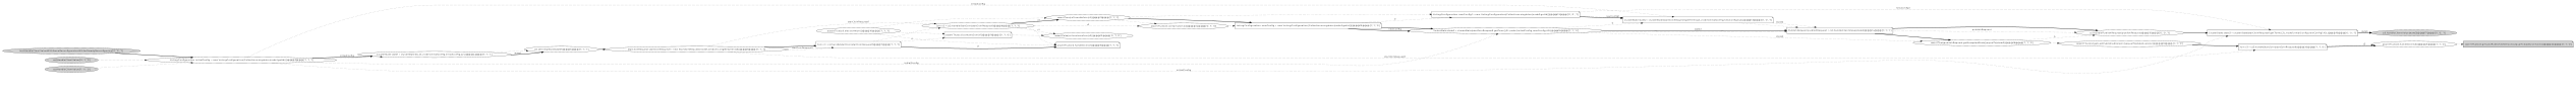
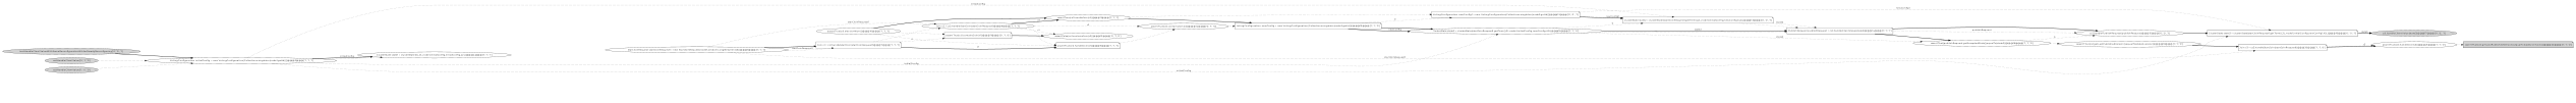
  digraph {
    fontname=Montserrat
    rankdir=LR
    node [fillcolor=white fontname=Montserrat shape=ellipse style=filled]
    edge [fontname=Montserrat style=dotted]
    n1 [fillcolor=lightgray label="testHandleClientValueWithSameReconfigurationWhileAlreadyReconfiguring['0', '0', '1']"]
    n2 [label="VotingConfiguration initialConfig = new VotingConfiguration(Collections.singleton(node1.getId()))@@@3@@@['1', '1', '1']"]
    n3 [label="ClusterState state2 = clusterState(startJoinRequest1.getTerm(),2L,node1,initialConfig,newConfig1,42L)@@@13@@@['0', '0', '1']" shape=note]
    n4 [label="ClusterState state1 = clusterState(0L,0L,node1,initialConfig,initialConfig,42L)@@@4@@@['1', '1', '1']"]
    n5 [label="ClusterState state3 = clusterState(startJoinRequest1.getTerm(),3L,node1,initialConfig,newConfig1,42L)@@@16@@@['0', '0', '1']" shape=note]
    n6 [label="ClusterState state2 = clusterState(startJoinRequest1.getTerm(),2L,node1,initialConfig,newConfig,42L)@@@16@@@['1', '1', '0']"]
    n7 [label="PublishRequest publishRequest = cs1.handleClientValue(state2)@@@14@@@['1', '1', '1']" shape=note]
    n8 [label="cs1.handlePublishRequest(publishRequest)@@@15@@@['0', '0', '1']"]
    n9 [label="assertThat(publishRequest.getAcceptedState(),equalTo(state2))@@@18@@@['1', '1', '0']"]
-   n10 [label="cs1.setInitialState(state1)@@@5@@@['1', '1', '1']"]
    n11 [label="StartJoinRequest startJoinRequest1 = new StartJoinRequest(node1,randomLongBetween(1,5))@@@6@@@['1', '1', '1']"]
    n12 [fillcolor=lightgray label="cs1.handleClientValue(state3)@@@17@@@['0', '0', '1']"]
    n13 [label="assertThat(cs1.getLastPublishedVersion(),equalTo(state2.version()))@@@19@@@['1', '1', '0']"]
    n14 [label="Join v3 = cs3.handleStartJoin(startJoinRequest1)@@@20@@@['1', '1', '0']" shape=note]
    n15 [label="assertTrue(cs1.handleJoin(v3))@@@21@@@['1', '1', '0']"]
    n16 [label="Join v2 = cs2.handleStartJoin(startJoinRequest1)@@@8@@@['1', '1', '1']"]
    n17 [label="assertTrue(cs1.handleJoin(v1))@@@9@@@['1', '1', '1']" shape=note]
    n18 [label="assertTrue(cs1.containsJoin(v2))@@@14@@@['0', '1', '0']"]
    n19 [label="assertFalse(cs1.containsJoin(v2))@@@12@@@['0', '1', '0']"]
    n20 [label="assertTrue(cs1.handleJoin(v2))@@@11@@@['1', '1', '1']"]
    n21 [label="VotingConfiguration newConfig = new VotingConfiguration(Collections.singleton(node2.getId()))@@@15@@@['1', '1', '0']" shape=note]
    n22 [label="VotingConfiguration newConfig1 = new VotingConfiguration(Collections.singleton(node2.getId()))@@@12@@@['0', '0', '1']" shape=note]
    n23 [fillcolor=lightgray label="testHandleClientValue['0', '1', '0']"]
    n24 [label="assertTrue(cs1.electionWon())@@@10@@@['1', '1', '1']"]
    n25 [label="assertTrue(cs1.containsJoin(v1))@@@11@@@['0', '1', '0']" shape=note]
    n26 [fillcolor=lightgray label="assertThat(cs1.getLastPublishedVersion(),equalTo(state2.version()))@@@22@@@['1', '1', '0']" shape=note]
    n27 [label="Join v1 = cs1.handleStartJoin(startJoinRequest1)@@@7@@@['1', '1', '1']" shape=note]
    n28 [fillcolor=lightgray label="testHandleClientValue['1', '0', '0']"]
    n1 -> n2 [style=bold]
    n2 -> n3 [label=initialConfig]
    n2 -> n4
    n2 -> n4 [label=initialConfig style=bold]
    n2 -> n5 [label=initialConfig]
    n2 -> n6 [label=initialConfig]
    n3 -> n7 [label=state2]
    n3 -> n7
-   n4 -> n10 [label=state1 style=bold]
-   n4 -> n10
    n5 -> n12 [label=state3]
    n5 -> n12 [style=bold]
    n6 -> n3 [label=0]
    n6 -> n7 [label=state2 style=bold]
    n6 -> n7
    n6 -> n9 [label=state2]
    n7 -> n8 [label=publishRequest]
    n7 -> n8 [style=bold]
    n7 -> n9 [style=bold]
    n8 -> n5 [style=bold]
    n9 -> n8 [label=0]
    n9 -> n13
-   n10 -> n11 [style=bold]
    n11 -> n14 [label=startJoinRequest1]
    n11 -> n16 [label=startJoinRequest1]
    n11 -> n27 [label=startJoinRequest1]
    n11 -> n27 [style=bold]
    n13 -> n14 [style=bold]
    n14 -> n15 [label=v3]
    n14 -> n15 [style=bold]
    n15 -> n26
    n16 -> n17
    n16 -> n18 [label=v2]
    n16 -> n19 [label=v2]
    n16 -> n20 [label=v2 style=bold]
    n18 -> n21
-   n20 -> n18
+   n17 -> n18
    n20 -> n21 [style=bold]
    n20 -> n22
    n21 -> n6 [label=newConfig style=bold]
    n21 -> n6 [style=bold]
    n21 -> n22 [label=0]
    n22 -> n3 [style=bold]
    n22 -> n3 [label=newConfig1]
    n22 -> n5 [label=newConfig1]
    n23 -> n2
    n24 -> n17
-   n24 -> n20
+   n24 -> n20 [style=bold]
    n24 -> n25
-   n25 -> n19
+   n25 -> n19 [style=bold]
    n27 -> n16
    n27 -> n17 [label=v1 style=bold]
    n27 -> n25 [label=v1]
    n28 -> n2
  }
